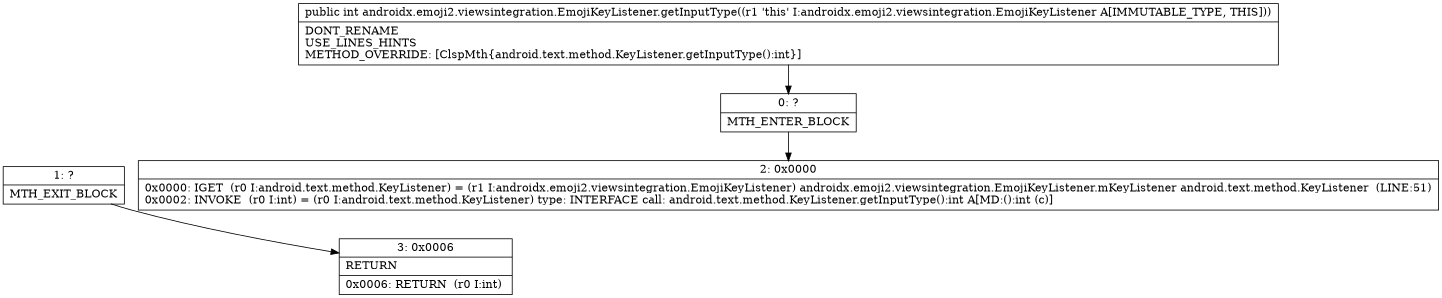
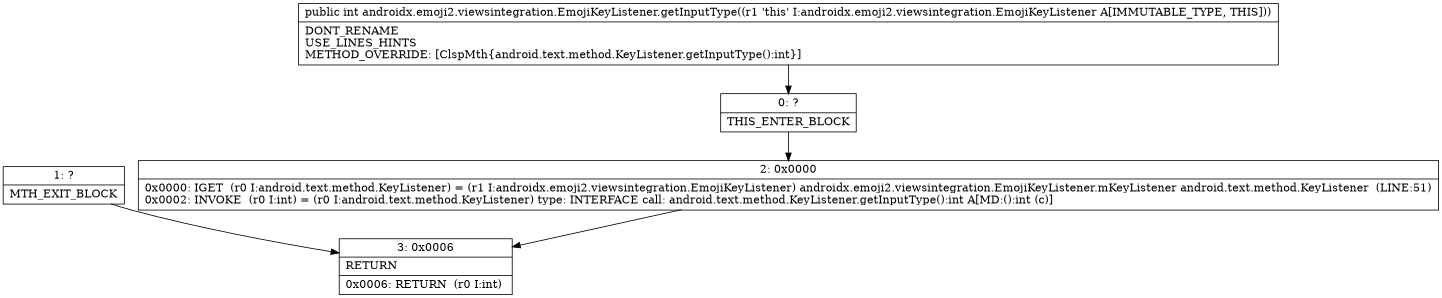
  digraph {
    node [shape=record]
-   n1 [label="{0\:\ ?|MTH_ENTER_BLOCK\l}"]
+   n1 [label="{0\:\ ?|THIS_ENTER_BLOCK\l}"]
    n2 [label="{2\:\ 0x0000|0x0000: IGET  (r0 I:android.text.method.KeyListener) = (r1 I:androidx.emoji2.viewsintegration.EmojiKeyListener) androidx.emoji2.viewsintegration.EmojiKeyListener.mKeyListener android.text.method.KeyListener  (LINE:51)\l0x0002: INVOKE  (r0 I:int) = (r0 I:android.text.method.KeyListener) type: INTERFACE call: android.text.method.KeyListener.getInputType():int A[MD:():int (c)]\l}"]
    n3 [label="{3\:\ 0x0006|RETURN\l|0x0006: RETURN  (r0 I:int) \l}"]
    n4 [label="{1\:\ ?|MTH_EXIT_BLOCK\l}"]
    n5 [label="{public int androidx.emoji2.viewsintegration.EmojiKeyListener.getInputType((r1 'this' I:androidx.emoji2.viewsintegration.EmojiKeyListener A[IMMUTABLE_TYPE, THIS]))  | DONT_RENAME\lUSE_LINES_HINTS\lMETHOD_OVERRIDE: [ClspMth\{android.text.method.KeyListener.getInputType():int\}]\l}"]
    n1 -> n2
+   n2 -> n3
    n4 -> n3
    n5 -> n1
  }
